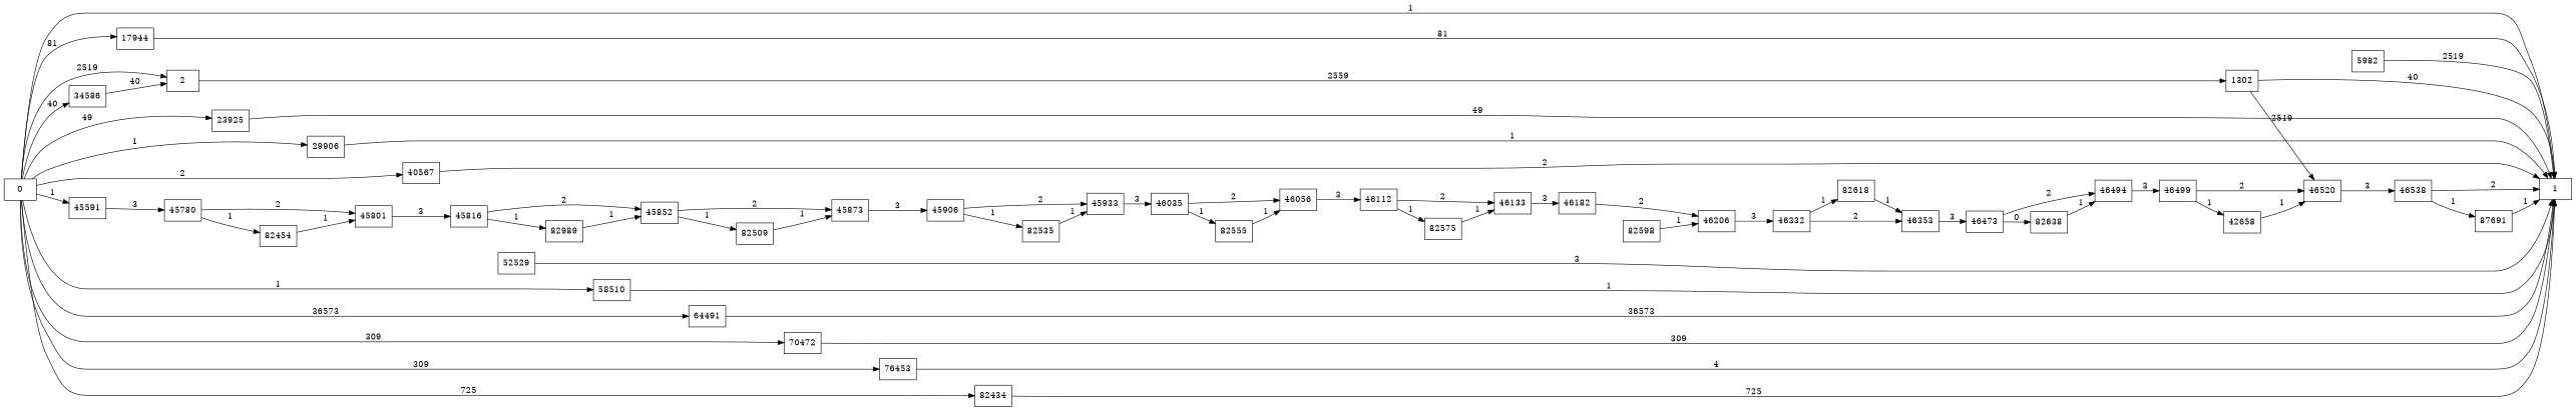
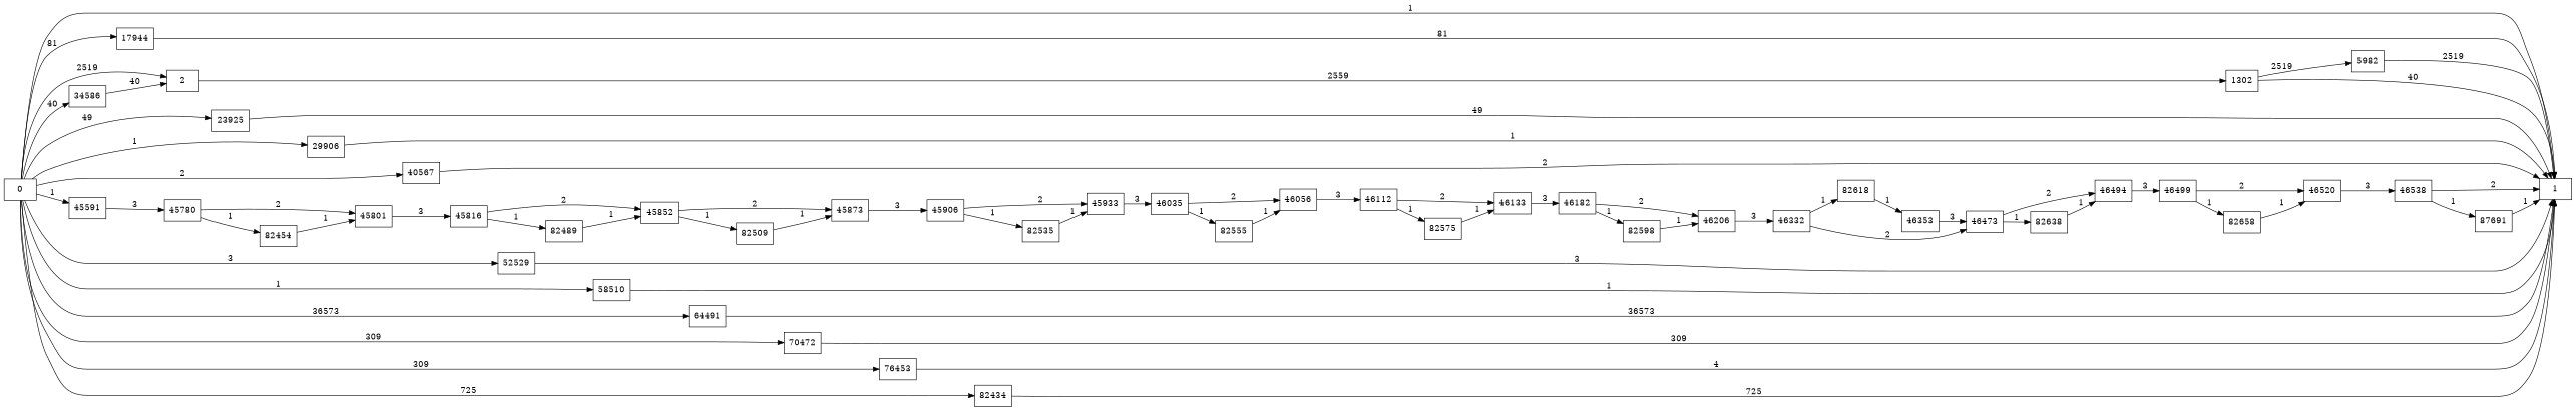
  digraph {
    rankdir=LR
    node [shape=rectangle]
    2
    1302
    1
    5982
    17944
    23925
    29906
    34586
    40567
    45591
    45780
    45801
    82454
    45816
    45852
-   82489 [label=82989]
+   82489
    45873
    82509
    45906
    45933
    82535
    46035
    46056
    82555
    46112
    46133
    82575
    46182
    46206
    82598
    46332
    46353
    82618
    46473
    46494
    82638
    46499
    46520
-   82658 [label=42658]
+   82658
    46538
    87691
    52529
    58510
    64491
    70472
    76453
    82434
    0
    2 -> 1302 [label=2559]
    1302 -> 1 [label=40]
-   1302 -> 46520 [label=2519]
+   1302 -> 5982 [label=2519]
    5982 -> 1 [label=2519]
    17944 -> 1 [label=81]
    23925 -> 1 [label=49]
    29906 -> 1 [label=1]
    34586 -> 2 [label=40]
    40567 -> 1 [label=2]
    45591 -> 45780 [label=3]
    45780 -> 45801 [label=2]
    45780 -> 82454 [label=1]
    45801 -> 45816 [label=3]
    82454 -> 45801 [label=1]
    45816 -> 45852 [label=2]
    45816 -> 82489 [label=1]
    45852 -> 45873 [label=2]
    45852 -> 82509 [label=1]
    82489 -> 45852 [label=1]
    45873 -> 45906 [label=3]
    82509 -> 45873 [label=1]
    45906 -> 45933 [label=2]
    45906 -> 82535 [label=1]
    45933 -> 46035 [label=3]
    82535 -> 45933 [label=1]
    46035 -> 46056 [label=2]
    46035 -> 82555 [label=1]
    46056 -> 46112 [label=3]
    82555 -> 46056 [label=1]
    46112 -> 46133 [label=2]
    46112 -> 82575 [label=1]
    46133 -> 46182 [label=3]
    82575 -> 46133 [label=1]
    46182 -> 46206 [label=2]
+   46182 -> 82598 [label=1]
    46206 -> 46332 [label=3]
    82598 -> 46206 [label=1]
-   46332 -> 46353 [label=2]
+   46332 -> 46473 [label=2]
    46332 -> 82618 [label=1]
    46353 -> 46473 [label=3]
    82618 -> 46353 [label=1]
    46473 -> 46494 [label=2]
-   46473 -> 82638 [label=0]
+   46473 -> 82638 [label=1]
    46494 -> 46499 [label=3]
    82638 -> 46494 [label=1]
    46499 -> 46520 [label=2]
    46499 -> 82658 [label=1]
    46520 -> 46538 [label=3]
    82658 -> 46520 [label=1]
    46538 -> 1 [label=2]
    46538 -> 87691 [label=1]
    87691 -> 1 [label=1]
    52529 -> 1 [label=3]
    58510 -> 1 [label=1]
    64491 -> 1 [label=36573]
    70472 -> 1 [label=309]
    76453 -> 1 [label=4]
    82434 -> 1 [label=725]
    0 -> 2 [label=2519]
    0 -> 1 [label=1]
    0 -> 17944 [label=81]
    0 -> 23925 [label=49]
    0 -> 29906 [label=1]
    0 -> 34586 [label=40]
    0 -> 40567 [label=2]
    0 -> 45591 [label=1]
+   0 -> 52529 [label=3]
    0 -> 58510 [label=1]
    0 -> 64491 [label=36573]
    0 -> 70472 [label=309]
    0 -> 76453 [label=309]
    0 -> 82434 [label=725]
  }
